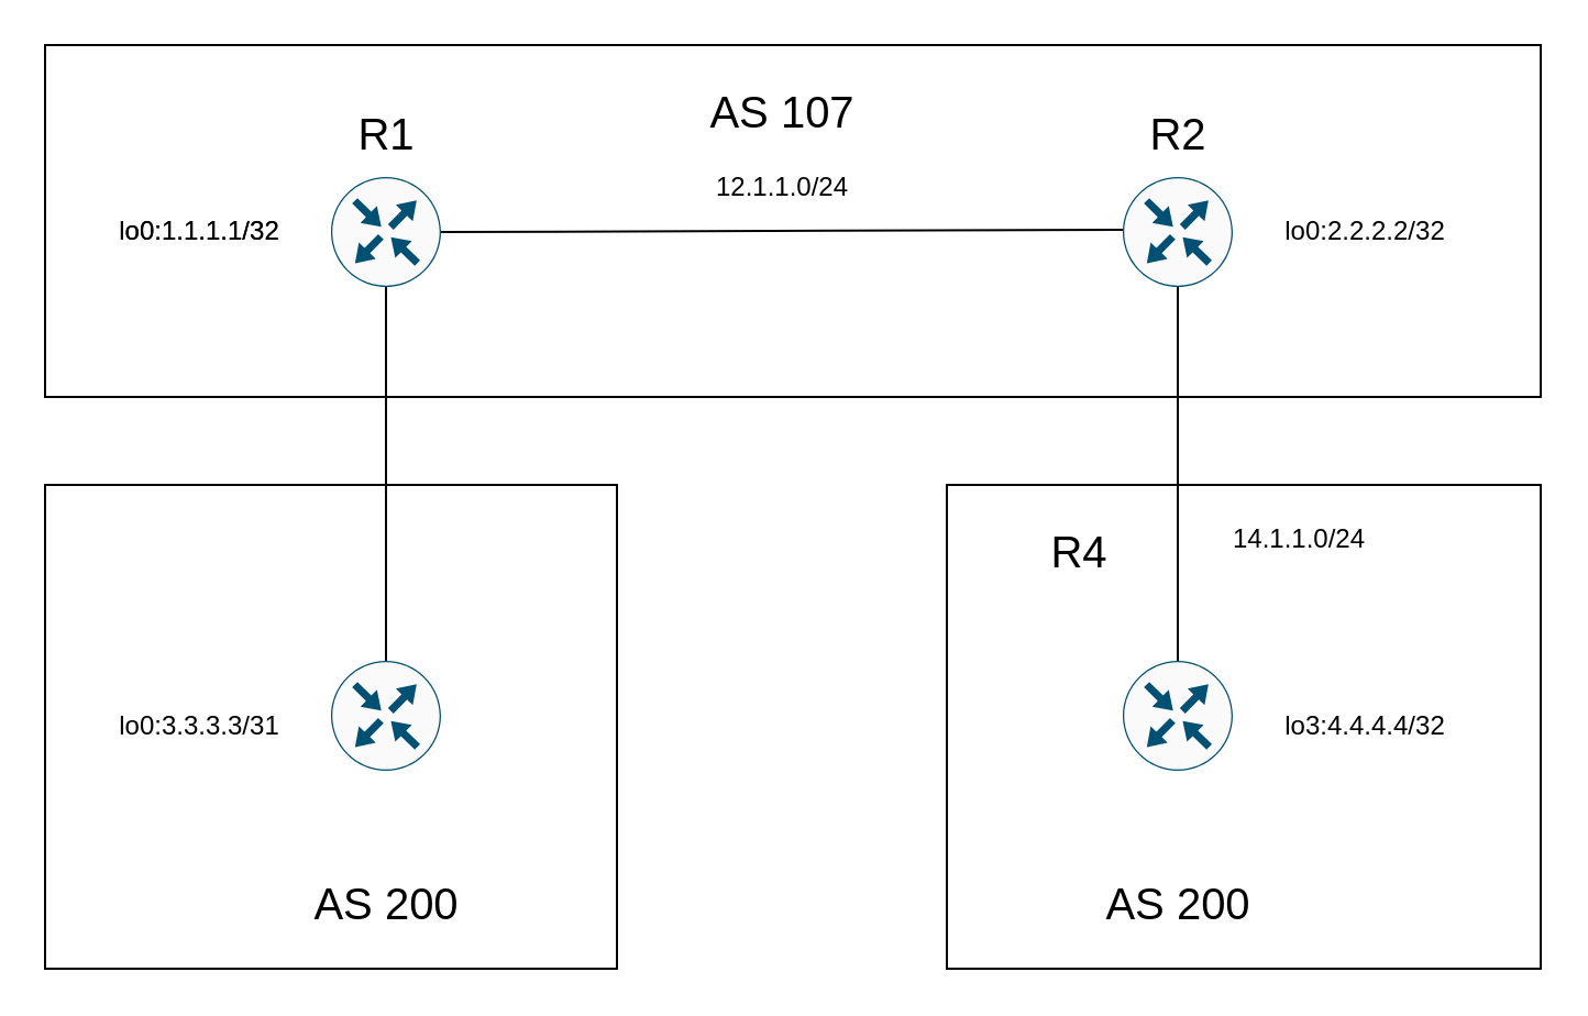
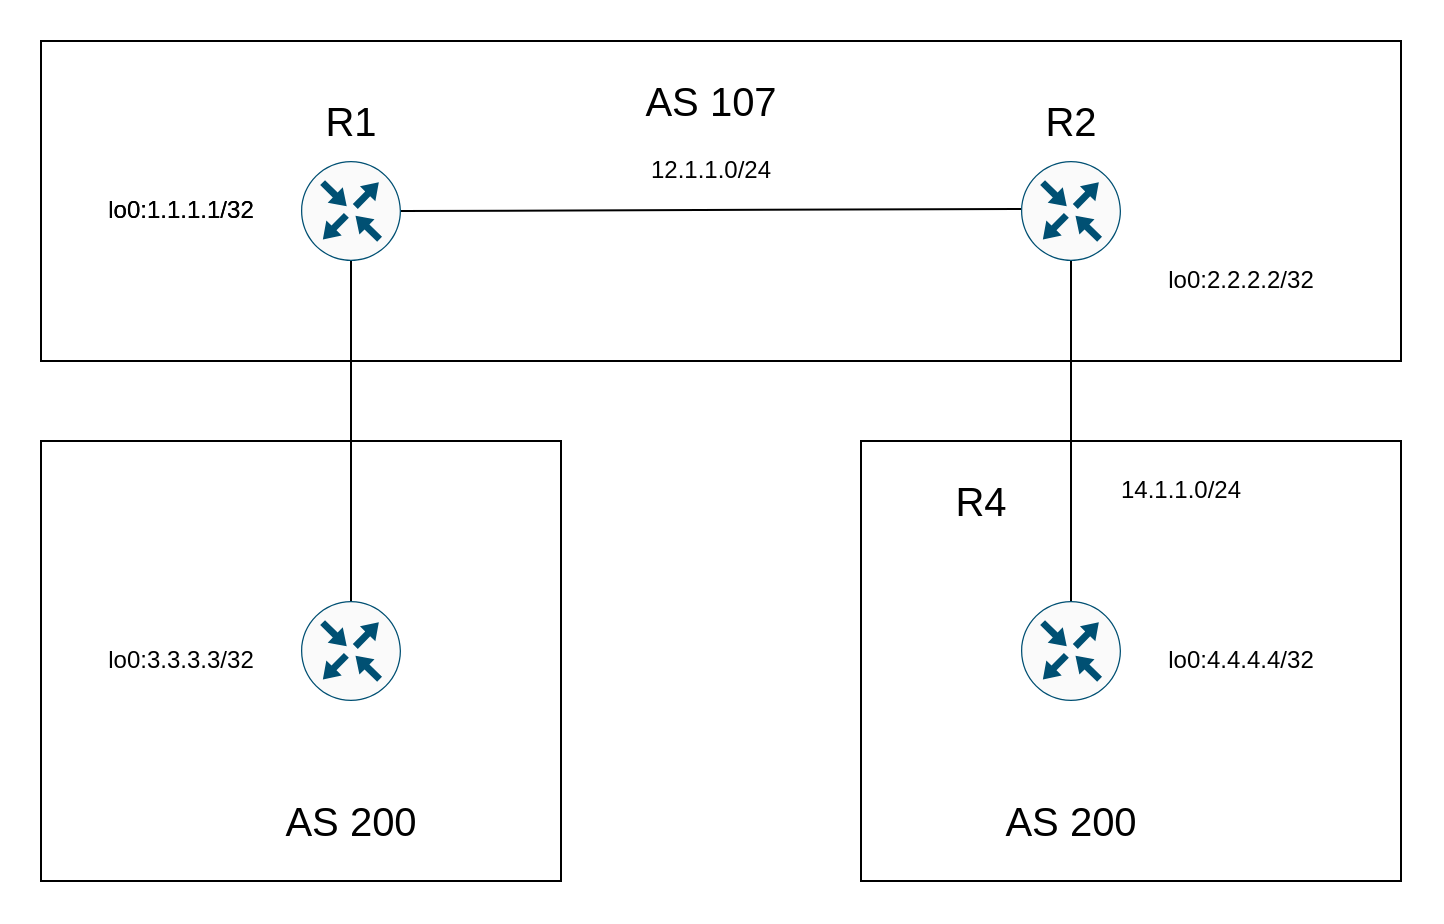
  <mxCell id="0" />
  <mxCell id="1" parent="0" />
  <mxCell id="2" value="" style="rounded=0;whiteSpace=wrap;html=1;" vertex="1" parent="1"><mxGeometry x="430" y="220" width="270" height="220" as="geometry" /></mxCell>
  <mxCell id="3" value="" style="rounded=0;whiteSpace=wrap;html=1;" vertex="1" parent="1"><mxGeometry x="20" y="220" width="260" height="220" as="geometry" /></mxCell>
  <mxCell id="4" value="" style="rounded=0;whiteSpace=wrap;html=1;" vertex="1" parent="1"><mxGeometry x="20" y="20" width="680" height="160" as="geometry" /></mxCell>
  <mxCell id="5" value="" style="sketch=0;points=[[0.5,0,0],[1,0.5,0],[0.5,1,0],[0,0.5,0],[0.145,0.145,0],[0.856,0.145,0],[0.855,0.856,0],[0.145,0.855,0]];verticalLabelPosition=bottom;html=1;verticalAlign=top;aspect=fixed;align=center;pointerEvents=1;shape=mxgraph.cisco19.rect;prIcon=router;fillColor=#FAFAFA;strokeColor=#005073;" vertex="1" parent="1"><mxGeometry x="510" y="300" width="50" height="50" as="geometry" /></mxCell>
  <mxCell id="6" value="" style="sketch=0;points=[[0.5,0,0],[1,0.5,0],[0.5,1,0],[0,0.5,0],[0.145,0.145,0],[0.856,0.145,0],[0.855,0.856,0],[0.145,0.855,0]];verticalLabelPosition=bottom;html=1;verticalAlign=top;aspect=fixed;align=center;pointerEvents=1;shape=mxgraph.cisco19.rect;prIcon=router;fillColor=#FAFAFA;strokeColor=#005073;" vertex="1" parent="1"><mxGeometry x="150" y="300" width="50" height="50" as="geometry" /></mxCell>
  <mxCell id="7" value="" style="sketch=0;points=[[0.5,0,0],[1,0.5,0],[0.5,1,0],[0,0.5,0],[0.145,0.145,0],[0.856,0.145,0],[0.855,0.856,0],[0.145,0.855,0]];verticalLabelPosition=bottom;html=1;verticalAlign=top;aspect=fixed;align=center;pointerEvents=1;shape=mxgraph.cisco19.rect;prIcon=router;fillColor=#FAFAFA;strokeColor=#005073;" vertex="1" parent="1"><mxGeometry x="510" y="80" width="50" height="50" as="geometry" /></mxCell>
  <mxCell id="8" value="" style="sketch=0;points=[[0.5,0,0],[1,0.5,0],[0.5,1,0],[0,0.5,0],[0.145,0.145,0],[0.856,0.145,0],[0.855,0.856,0],[0.145,0.855,0]];verticalLabelPosition=bottom;html=1;verticalAlign=top;aspect=fixed;align=center;pointerEvents=1;shape=mxgraph.cisco19.rect;prIcon=router;fillColor=#FAFAFA;strokeColor=#005073;" vertex="1" parent="1"><mxGeometry x="150" y="80" width="50" height="50" as="geometry" /></mxCell>
  <mxCell id="9" value="" style="endArrow=none;html=1;rounded=0;exitX=1;exitY=0.5;exitDx=0;exitDy=0;exitPerimeter=0;" edge="1" parent="1" source="8"><mxGeometry width="50" height="50" relative="1" as="geometry"><mxPoint x="360" y="210" as="sourcePoint" /><mxPoint x="510" y="104" as="targetPoint" /></mxGeometry></mxCell>
  <mxCell id="10" value="" style="endArrow=none;html=1;rounded=0;exitX=0.5;exitY=1;exitDx=0;exitDy=0;exitPerimeter=0;entryX=0.5;entryY=0;entryDx=0;entryDy=0;entryPerimeter=0;" edge="1" parent="1" source="8" target="6"><mxGeometry width="50" height="50" relative="1" as="geometry"><mxPoint x="210" y="115" as="sourcePoint" /><mxPoint x="520" y="114" as="targetPoint" /></mxGeometry></mxCell>
  <mxCell id="11" value="" style="endArrow=none;html=1;rounded=0;exitX=0.5;exitY=0;exitDx=0;exitDy=0;exitPerimeter=0;entryX=0.5;entryY=1;entryDx=0;entryDy=0;entryPerimeter=0;" edge="1" parent="1" source="5" target="7"><mxGeometry width="50" height="50" relative="1" as="geometry"><mxPoint x="540" y="290" as="sourcePoint" /><mxPoint x="530" y="124" as="targetPoint" /></mxGeometry></mxCell>
  <mxCell id="12" value="&lt;font style=&quot;font-size: 20px;&quot;&gt;R1&lt;/font&gt;" style="text;html=1;align=center;verticalAlign=middle;resizable=0;points=[];autosize=1;strokeColor=none;fillColor=none;" vertex="1" parent="1"><mxGeometry x="150" y="40" width="50" height="40" as="geometry" /></mxCell>
  <mxCell id="13" value="&lt;font style=&quot;font-size: 20px;&quot;&gt;R2&lt;/font&gt;" style="text;html=1;align=center;verticalAlign=middle;resizable=0;points=[];autosize=1;strokeColor=none;fillColor=none;" vertex="1" parent="1"><mxGeometry x="510" y="40" width="50" height="40" as="geometry" /></mxCell>
  <mxCell id="14" value="&lt;font style=&quot;font-size: 20px;&quot;&gt;R4&lt;/font&gt;" style="text;html=1;align=center;verticalAlign=middle;resizable=0;points=[];autosize=1;strokeColor=none;fillColor=none;" vertex="1" parent="1"><mxGeometry x="465" y="230" width="50" height="40" as="geometry" /></mxCell>
  <mxCell id="15" value="&lt;font style=&quot;font-size: 20px;&quot;&gt;AS 107&lt;/font&gt;" style="text;html=1;align=center;verticalAlign=middle;resizable=0;points=[];autosize=1;strokeColor=none;fillColor=none;" vertex="1" parent="1"><mxGeometry x="310" y="30" width="90" height="40" as="geometry" /></mxCell>
  <mxCell id="16" value="&lt;font style=&quot;font-size: 20px;&quot;&gt;AS 200&lt;/font&gt;" style="text;html=1;align=center;verticalAlign=middle;resizable=0;points=[];autosize=1;strokeColor=none;fillColor=none;" vertex="1" parent="1"><mxGeometry x="130" y="390" width="90" height="40" as="geometry" /></mxCell>
  <mxCell id="17" value="&lt;font style=&quot;font-size: 20px;&quot;&gt;AS 200&lt;/font&gt;" style="text;html=1;align=center;verticalAlign=middle;resizable=0;points=[];autosize=1;strokeColor=none;fillColor=none;" vertex="1" parent="1"><mxGeometry x="490" y="390" width="90" height="40" as="geometry" /></mxCell>
- <mxCell id="18" value="lo0:3.3.3.3/31" style="text;html=1;align=center;verticalAlign=middle;resizable=0;points=[];autosize=1;strokeColor=none;fillColor=none;" vertex="1" parent="1"><mxGeometry x="40" y="315" width="100" height="30" as="geometry" /></mxCell>
- <mxCell id="19" value="lo3:4.4.4.4/32" style="text;html=1;align=center;verticalAlign=middle;resizable=0;points=[];autosize=1;strokeColor=none;fillColor=none;" vertex="1" parent="1"><mxGeometry x="570" y="315" width="100" height="30" as="geometry" /></mxCell>
+ <mxCell id="18" value="lo0:3.3.3.3/32" style="text;html=1;align=center;verticalAlign=middle;resizable=0;points=[];autosize=1;strokeColor=none;fillColor=none;" vertex="1" parent="1"><mxGeometry x="40" y="315" width="100" height="30" as="geometry" /></mxCell>
+ <mxCell id="19" value="lo0:4.4.4.4/32" style="text;html=1;align=center;verticalAlign=middle;resizable=0;points=[];autosize=1;strokeColor=none;fillColor=none;" vertex="1" parent="1"><mxGeometry x="570" y="315" width="100" height="30" as="geometry" /></mxCell>
  <mxCell id="20" value="lo0:1.1.1.1/32" style="text;html=1;align=center;verticalAlign=middle;resizable=0;points=[];autosize=1;strokeColor=none;fillColor=none;" vertex="1" parent="1"><mxGeometry x="40" y="90" width="100" height="30" as="geometry" /></mxCell>
- <mxCell id="21" value="lo0:2.2.2.2/32" style="text;html=1;align=center;verticalAlign=middle;resizable=0;points=[];autosize=1;strokeColor=none;fillColor=none;" vertex="1" parent="1"><mxGeometry x="570" y="90" width="100" height="30" as="geometry" /></mxCell>
+ <mxCell id="21" value="lo0:2.2.2.2/32" style="text;html=1;align=center;verticalAlign=middle;resizable=0;points=[];autosize=1;strokeColor=none;fillColor=none;" vertex="1" parent="1"><mxGeometry x="570" y="125" width="100" height="30" as="geometry" /></mxCell>
  <mxCell id="22" value="lo0:1.1.1.1/32" style="text;html=1;align=center;verticalAlign=middle;resizable=0;points=[];autosize=1;strokeColor=none;fillColor=none;" vertex="1" parent="1"><mxGeometry x="40" y="90" width="100" height="30" as="geometry" /></mxCell>
  <mxCell id="23" value="12.1.1.0/24" style="text;html=1;align=center;verticalAlign=middle;resizable=0;points=[];autosize=1;strokeColor=none;fillColor=none;" vertex="1" parent="1"><mxGeometry x="315" y="70" width="80" height="30" as="geometry" /></mxCell>
  <mxCell id="24" value="14.1.1.0/24" style="text;html=1;align=center;verticalAlign=middle;resizable=0;points=[];autosize=1;strokeColor=none;fillColor=none;" vertex="1" parent="1"><mxGeometry x="550" y="230" width="80" height="30" as="geometry" /></mxCell>
